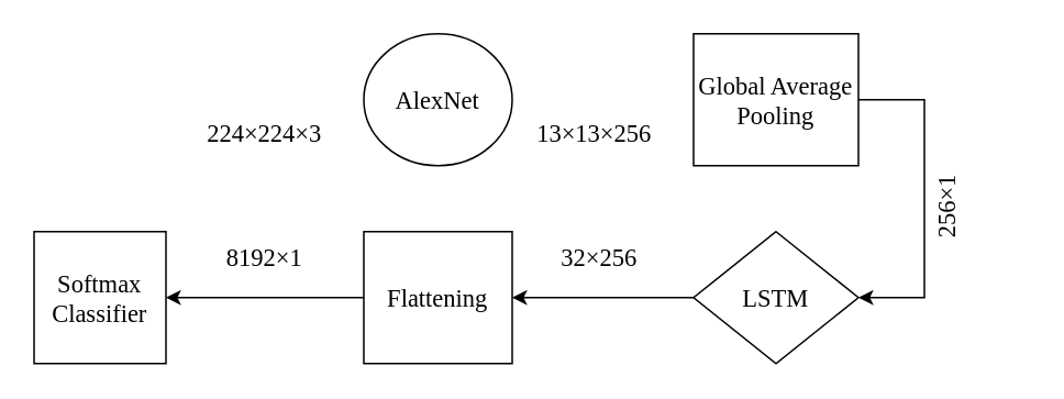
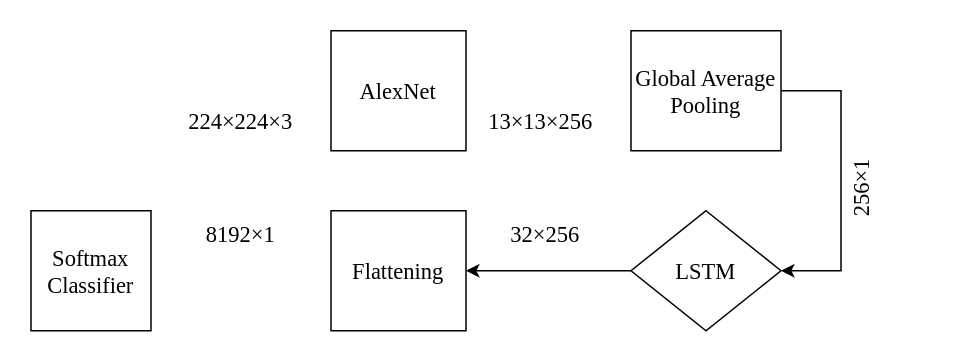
  <mxCell id="0" />
  <mxCell id="1" parent="0" />
- <mxCell id="2" value="&lt;font&gt;AlexNet&lt;/font&gt;" style="ellipse;whiteSpace=wrap;html=1;fillColor=none;fontSize=15;fontFamily=Times New Roman;arcSize=0;" parent="1" vertex="1"><mxGeometry x="220" y="20" width="90" height="80" as="geometry" /></mxCell>
+ <mxCell id="2" value="&lt;font&gt;AlexNet&lt;/font&gt;" style="rounded=1;whiteSpace=wrap;html=1;fillColor=none;fontSize=15;fontFamily=Times New Roman;arcSize=0;" parent="1" vertex="1"><mxGeometry x="220" y="20" width="90" height="80" as="geometry" /></mxCell>
  <mxCell id="3" style="edgeStyle=orthogonalEdgeStyle;rounded=0;orthogonalLoop=1;jettySize=auto;html=1;exitX=1;exitY=0.5;exitDx=0;exitDy=0;entryX=1;entryY=0.5;entryDx=0;entryDy=0;fontSize=15;fontFamily=Times New Roman;" parent="1" source="4" target="6" edge="1"><mxGeometry relative="1" as="geometry"><Array as="points"><mxPoint x="560" y="60" /><mxPoint x="560" y="180" /></Array></mxGeometry></mxCell>
  <mxCell id="4" value="&lt;font&gt;Global Average Pooling&lt;/font&gt;" style="rounded=1;whiteSpace=wrap;html=1;fillColor=none;fontSize=15;fontFamily=Times New Roman;arcSize=0;" parent="1" vertex="1"><mxGeometry x="420" y="20" width="100" height="80" as="geometry" /></mxCell>
  <mxCell id="5" style="edgeStyle=orthogonalEdgeStyle;rounded=0;orthogonalLoop=1;jettySize=auto;html=1;exitX=0;exitY=0.5;exitDx=0;exitDy=0;entryX=1;entryY=0.5;entryDx=0;entryDy=0;fontSize=15;fontFamily=Times New Roman;" parent="1" source="6" target="8" edge="1"><mxGeometry relative="1" as="geometry" /></mxCell>
  <mxCell id="6" value="&lt;font&gt;&lt;span&gt;LSTM&lt;/span&gt;&lt;/font&gt;" style="rhombus;whiteSpace=wrap;html=1;fillColor=none;fontSize=15;fontFamily=Times New Roman;arcSize=0;" parent="1" vertex="1"><mxGeometry x="420" y="140" width="100" height="80" as="geometry" /></mxCell>
- <mxCell id="7" style="edgeStyle=orthogonalEdgeStyle;rounded=0;orthogonalLoop=1;jettySize=auto;html=1;exitX=0;exitY=0.5;exitDx=0;exitDy=0;fontSize=15;fontFamily=Times New Roman;" parent="1" source="8" target="11" edge="1"><mxGeometry relative="1" as="geometry" /></mxCell>
  <mxCell id="8" value="&lt;font&gt;&lt;span&gt;Flattening&lt;/span&gt;&lt;/font&gt;" style="rounded=1;whiteSpace=wrap;html=1;fillColor=none;fontSize=15;fontFamily=Times New Roman;arcSize=0;" parent="1" vertex="1"><mxGeometry x="220" y="140" width="90" height="80" as="geometry" /></mxCell>
  <mxCell id="9" value="&lt;span style=&quot;color: rgb(0, 0, 0); font-style: normal; font-variant-ligatures: normal; font-variant-caps: normal; font-weight: 400; letter-spacing: normal; orphans: 2; text-indent: 0px; text-transform: none; widows: 2; word-spacing: 0px; -webkit-text-stroke-width: 0px; white-space: normal; text-decoration-thickness: initial; text-decoration-style: initial; text-decoration-color: initial; float: none; display: inline !important;&quot;&gt;&lt;font&gt;32×256&lt;/font&gt;&lt;/span&gt;" style="text;whiteSpace=wrap;html=1;fontSize=15;rotation=0;align=center;fontFamily=Times New Roman;" parent="1" vertex="1"><mxGeometry x="316" y="140" width="94" height="44" as="geometry" /></mxCell>
  <mxCell id="10" value="&lt;span style=&quot;color: rgb(0, 0, 0); font-style: normal; font-variant-ligatures: normal; font-variant-caps: normal; font-weight: 400; letter-spacing: normal; orphans: 2; text-indent: 0px; text-transform: none; widows: 2; word-spacing: 0px; -webkit-text-stroke-width: 0px; white-space: normal; text-decoration-thickness: initial; text-decoration-style: initial; text-decoration-color: initial; float: none; display: inline !important;&quot;&gt;&lt;font&gt;8192×1&lt;/font&gt;&lt;/span&gt;" style="text;whiteSpace=wrap;html=1;fontSize=15;align=center;fontFamily=Times New Roman;" parent="1" vertex="1"><mxGeometry x="110" y="140" width="100" height="30" as="geometry" /></mxCell>
  <mxCell id="11" value="&lt;font&gt;&lt;span&gt;Softmax Classifier&lt;/span&gt;&lt;/font&gt;" style="rounded=1;whiteSpace=wrap;html=1;fillColor=none;fontSize=15;fontFamily=Times New Roman;arcSize=0;" parent="1" vertex="1"><mxGeometry x="20" y="140" width="80" height="80" as="geometry" /></mxCell>
  <mxCell id="12" value="224×224×3" style="text;html=1;align=center;verticalAlign=middle;whiteSpace=wrap;rounded=0;fontSize=15;fontFamily=Times New Roman;" parent="1" vertex="1"><mxGeometry x="110" y="70" width="100" height="20" as="geometry" /></mxCell>
  <mxCell id="13" value="13×13×256" style="text;html=1;align=center;verticalAlign=middle;whiteSpace=wrap;rounded=0;fontSize=15;fontFamily=Times New Roman;" parent="1" vertex="1"><mxGeometry x="310" y="70" width="100" height="20" as="geometry" /></mxCell>
  <mxCell id="14" value="256×1" style="text;html=1;align=center;verticalAlign=middle;whiteSpace=wrap;rounded=0;rotation=-90;fontSize=15;fontFamily=Times New Roman;" parent="1" vertex="1"><mxGeometry x="523" y="100" width="100" height="50" as="geometry" /></mxCell>
